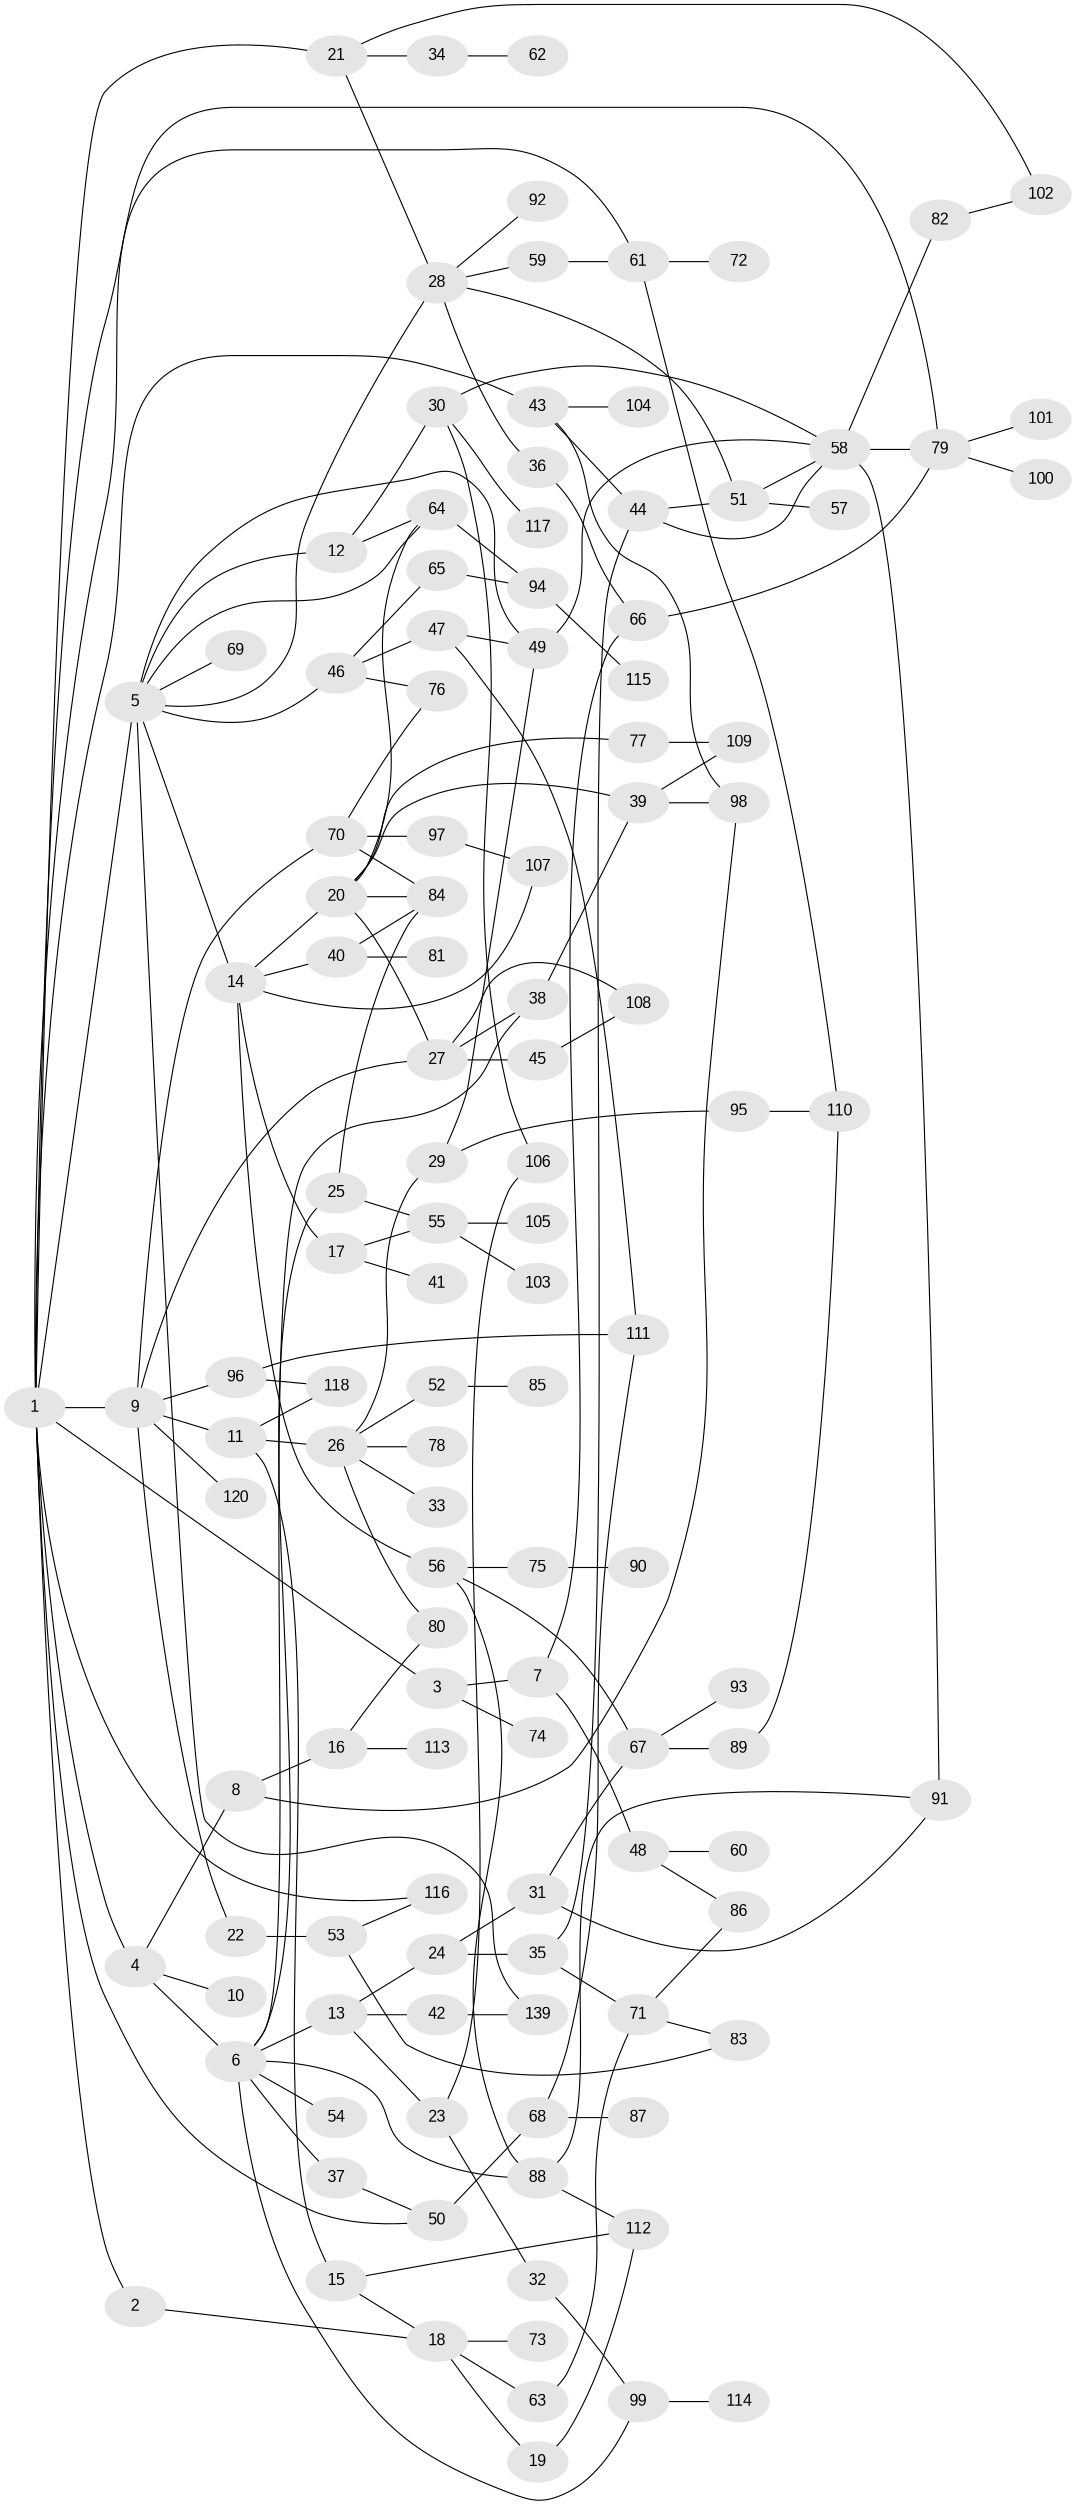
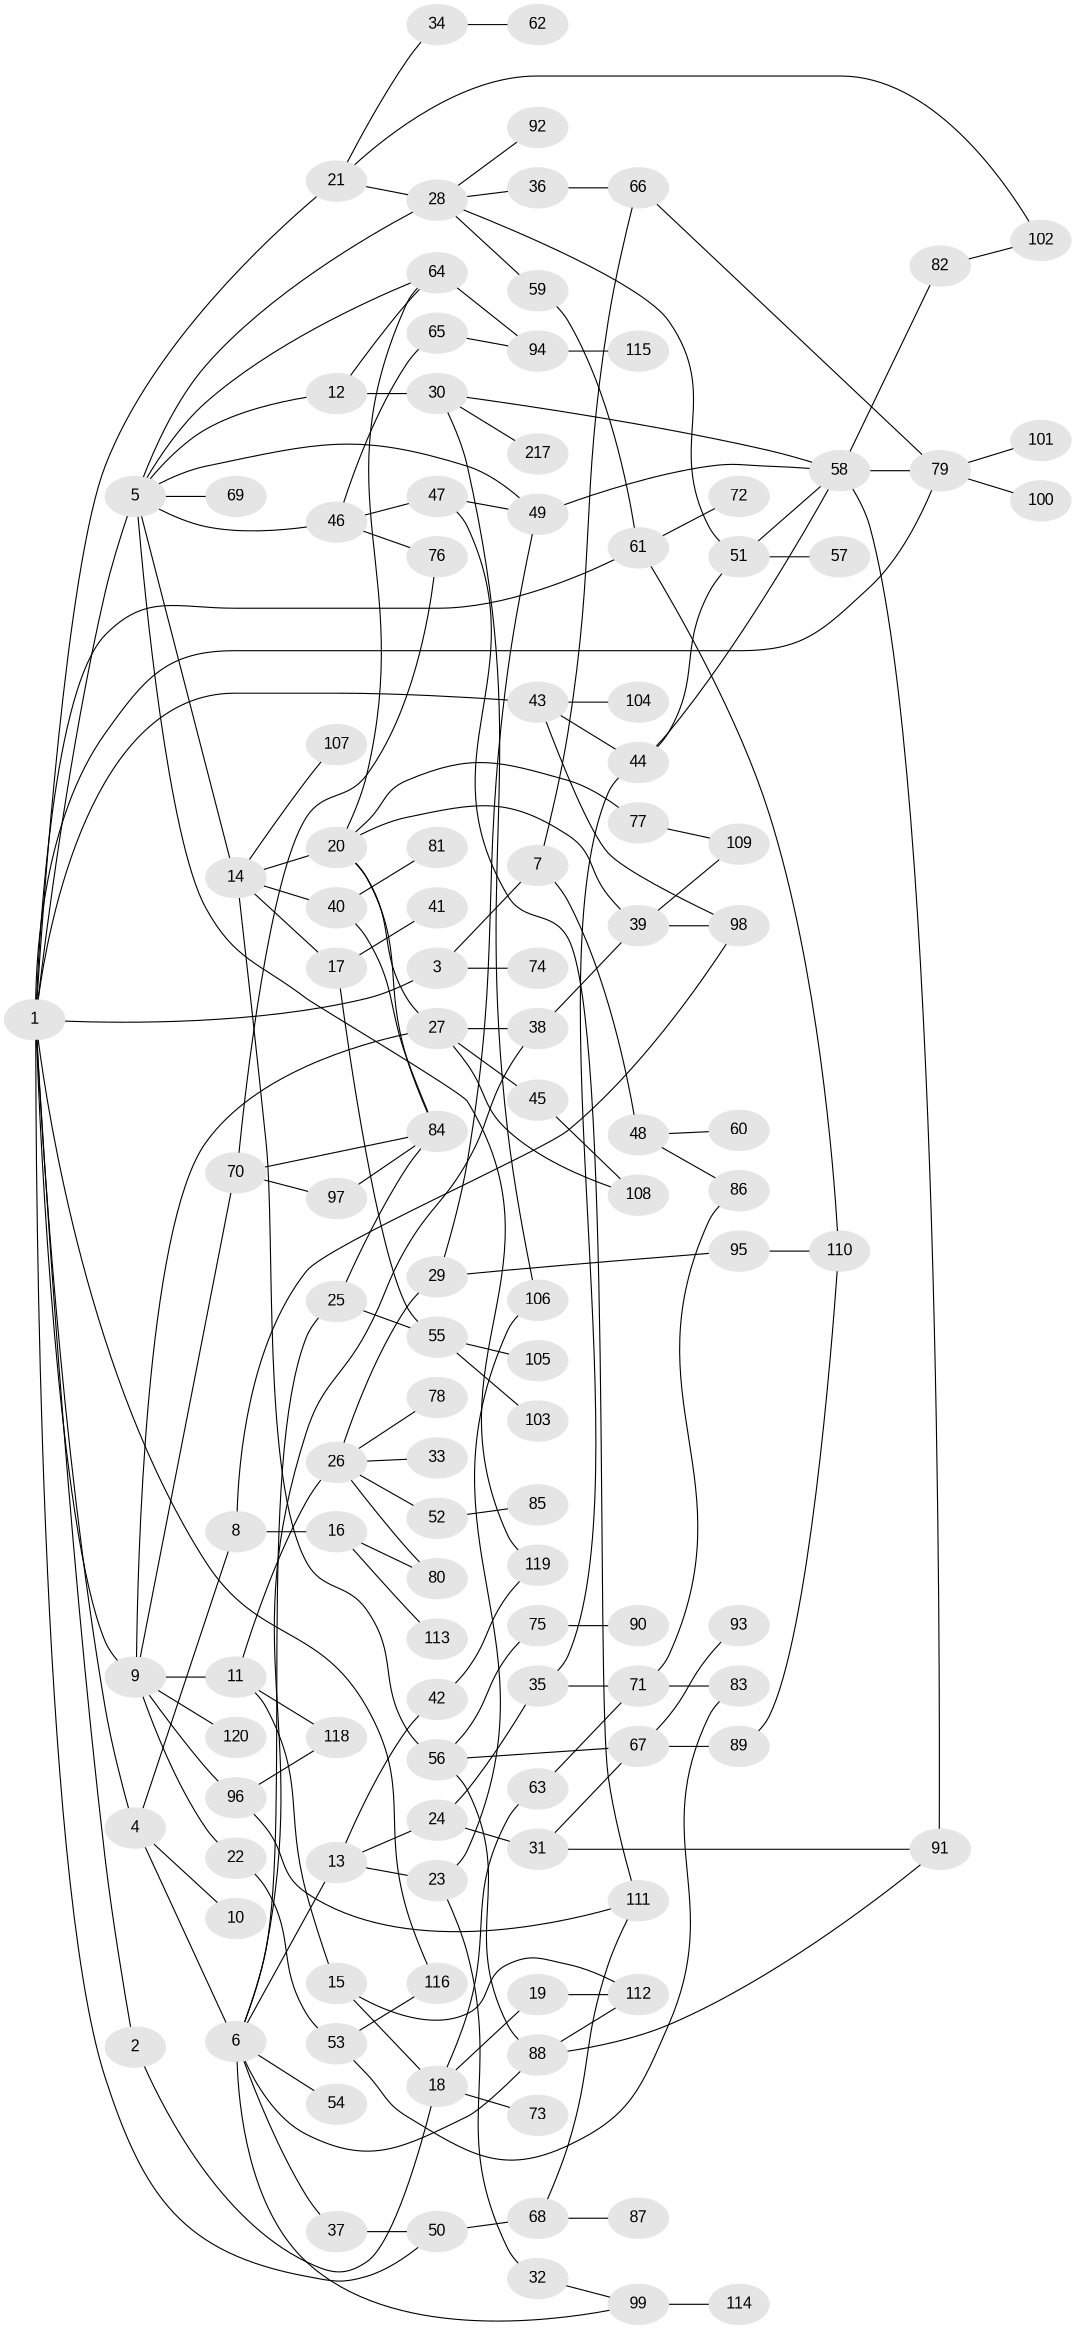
  graph {
    fontname="Liberation Sans"
    rankdir=LR
    node [color=gray90 fontname="Liberation Sans" style=filled]
    edge [fontname="Liberation Sans"]
    1
    2
    3
    4
    5
    9
    21
    43
    50
    61
    79
    116
    18
    7
    74
    6
    8
    10
    12
    14
    28
    46
    49
    64
    69
-   119 [label=139]
+   119
    11
    22
    27
    70
    96
    120
    34
    102
    98
    44
    104
    68
    72
    110
    100
    101
    19
    63
    73
    48
    66
    13
    25
    37
    38
    54
    88
    99
    16
    30
    17
    20
    40
    56
    107
    36
    51
    59
    92
    47
    65
    76
    58
    94
    23
    24
    42
    55
    84
    39
    112
    91
    114
    60
    86
    80
    113
    15
    26
    118
    53
    45
    108
    97
    111
    29
    33
    52
    78
    106
-   117
+   117 [label=217]
    32
    31
    35
    41
    77
    81
    67
    75
    103
    105
    71
    109
    62
    83
    95
    85
    57
    82
    89
    93
    87
    90
    115
    1 -- 2
    1 -- 3
    1 -- 4
    1 -- 5
    1 -- 9
    1 -- 21
    1 -- 43
    1 -- 50
    1 -- 61
    1 -- 79
    1 -- 116
    2 -- 18
    3 -- 7
    3 -- 74
    4 -- 6
    4 -- 8
    4 -- 10
    5 -- 12
    5 -- 14
    5 -- 28
    5 -- 46
    5 -- 49
    5 -- 64
    5 -- 69
    5 -- 119
    9 -- 11
    9 -- 22
    9 -- 27
    9 -- 70
    9 -- 96
    9 -- 120
    21 -- 28
    21 -- 34
    21 -- 102
    43 -- 98
    43 -- 44
    43 -- 104
    50 -- 68
    61 -- 72
    61 -- 110
    79 -- 100
    79 -- 101
    18 -- 19
    18 -- 63
    18 -- 73
    7 -- 48
    7 -- 66
    6 -- 13
    6 -- 25
    6 -- 37
    6 -- 38
    6 -- 54
    6 -- 88
    6 -- 99
    8 -- 98
    8 -- 16
    12 -- 64
    12 -- 30
    14 -- 17
    14 -- 20
    14 -- 40
    14 -- 56
    14 -- 107
    28 -- 36
    28 -- 51
    28 -- 59
    28 -- 92
    46 -- 47
    46 -- 65
    46 -- 76
    49 -- 58
    64 -- 94
    11 -- 15
    11 -- 26
    11 -- 118
    22 -- 53
    27 -- 38
    27 -- 45
    27 -- 108
    70 -- 76
    70 -- 84
    70 -- 97
    96 -- 118
    96 -- 111
    34 -- 62
    44 -- 51
    44 -- 58
    68 -- 111
    68 -- 87
    19 -- 112
    63 -- 71
    48 -- 60
    48 -- 86
    66 -- 79
    13 -- 23
    13 -- 24
    13 -- 42
    25 -- 55
    25 -- 84
    37 -- 50
    38 -- 39
    88 -- 112
    88 -- 91
    99 -- 114
    16 -- 80
    16 -- 113
    30 -- 58
    30 -- 106
    30 -- 117
    17 -- 55
    17 -- 41
    20 -- 64
    20 -- 27
    20 -- 84
    20 -- 39
    20 -- 77
    40 -- 84
    40 -- 81
    56 -- 88
    56 -- 67
    56 -- 75
    36 -- 66
    51 -- 58
    51 -- 57
    59 -- 61
    47 -- 49
    47 -- 111
    65 -- 94
    58 -- 79
    58 -- 91
    58 -- 82
    94 -- 115
    23 -- 106
    23 -- 32
    24 -- 31
    24 -- 35
    42 -- 119
    55 -- 103
    55 -- 105
    39 -- 98
    39 -- 109
    15 -- 18
    15 -- 112
    26 -- 80
    26 -- 29
    26 -- 33
    26 -- 52
    26 -- 78
    53 -- 116
    53 -- 83
    45 -- 108
-   97 -- 107
+   97 -- 84
    29 -- 49
    29 -- 95
    52 -- 85
    32 -- 99
    31 -- 91
    31 -- 67
    35 -- 44
    35 -- 71
    77 -- 109
    67 -- 89
    67 -- 93
    75 -- 90
    71 -- 86
    71 -- 83
    95 -- 110
    82 -- 102
    89 -- 110
  }
